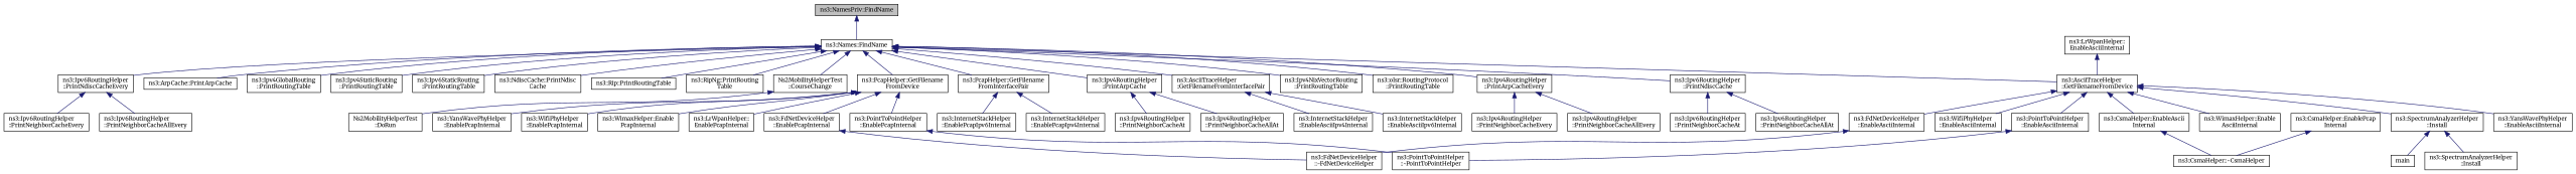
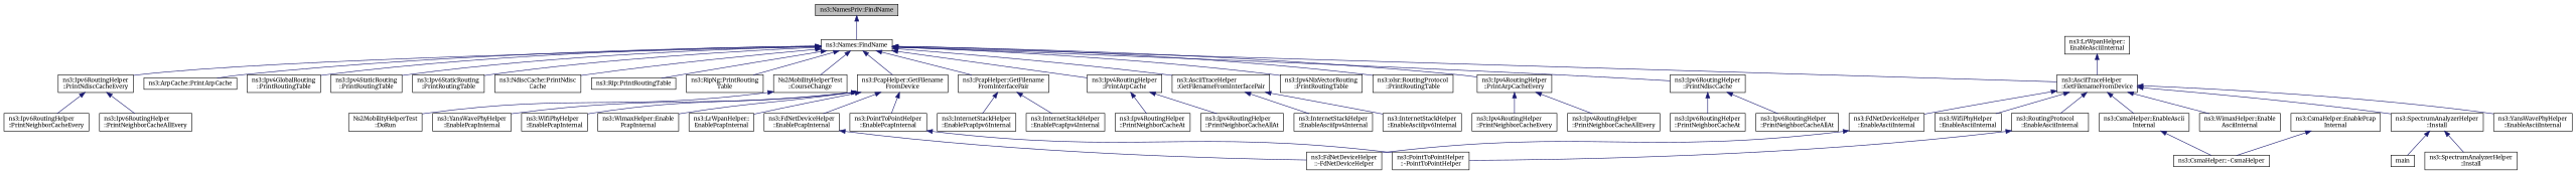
  digraph {
    fontname=Merriweather
    rankdir=TB
    node [color=black fillcolor=white fontname=Merriweather fontsize=10 shape=record style=filled]
    edge [color=midnightblue dir=back fontname=Merriweather fontsize=10 labelfontname=Helvetica labelfontsize=10 style=solid]
    n1 [fillcolor=grey75 fontcolor=black height=0.2 label="ns3::NamesPriv::FindName" width=0.4]
    n2 [height=0.2 label="ns3::Names::FindName" width=0.4]
    n3 [height=0.2 label="ns3::Ipv4RoutingHelper\l::PrintArpCache" width=0.4]
    n4 [height=0.2 label="ns3::Ipv4RoutingHelper\l::PrintArpCacheEvery" width=0.4]
    n5 [height=0.2 label="ns3::Ipv6RoutingHelper\l::PrintNdiscCache" width=0.4]
    n6 [height=0.2 label="ns3::Ipv6RoutingHelper\l::PrintNdiscCacheEvery" width=0.4]
    n7 [height=0.2 label="ns3::ArpCache::PrintArpCache" width=0.4]
    n8 [height=0.2 label="ns3::Ipv4GlobalRouting\l::PrintRoutingTable" width=0.4]
    n9 [height=0.2 label="ns3::Ipv4StaticRouting\l::PrintRoutingTable" width=0.4]
    n10 [height=0.2 label="ns3::Ipv6StaticRouting\l::PrintRoutingTable" width=0.4]
    n11 [height=0.2 label="ns3::NdiscCache::PrintNdisc\lCache" width=0.4]
    n12 [height=0.2 label="ns3::Rip::PrintRoutingTable" width=0.4]
    n13 [height=0.2 label="ns3::RipNg::PrintRouting\lTable" width=0.4]
    n14 [height=0.2 label="Ns2MobilityHelperTest\l::CourseChange" width=0.4]
    n15 [height=0.2 label="ns3::PcapHelper::GetFilename\lFromDevice" width=0.4]
    n16 [height=0.2 label="ns3::PcapHelper::GetFilename\lFromInterfacePair" width=0.4]
    n17 [height=0.2 label="ns3::AsciiTraceHelper\l::GetFilenameFromDevice" width=0.4]
    n18 [height=0.2 label="ns3::AsciiTraceHelper\l::GetFilenameFromInterfacePair" width=0.4]
    n19 [height=0.2 label="ns3::Ipv4NixVectorRouting\l::PrintRoutingTable" width=0.4]
    n20 [height=0.2 label="ns3::olsr::RoutingProtocol\l::PrintRoutingTable" width=0.4]
    n21 [height=0.2 label="ns3::Ipv4RoutingHelper\l::PrintNeighborCacheAllAt" width=0.4]
    n22 [height=0.2 label="ns3::Ipv4RoutingHelper\l::PrintNeighborCacheAt" width=0.4]
    n23 [height=0.2 label="ns3::Ipv4RoutingHelper\l::PrintNeighborCacheAllEvery" width=0.4]
    n24 [height=0.2 label="ns3::Ipv4RoutingHelper\l::PrintNeighborCacheEvery" width=0.4]
    n25 [height=0.2 label="ns3::Ipv6RoutingHelper\l::PrintNeighborCacheAllAt" width=0.4]
    n26 [height=0.2 label="ns3::Ipv6RoutingHelper\l::PrintNeighborCacheAt" width=0.4]
    n27 [height=0.2 label="ns3::Ipv6RoutingHelper\l::PrintNeighborCacheAllEvery" width=0.4]
    n28 [height=0.2 label="ns3::Ipv6RoutingHelper\l::PrintNeighborCacheEvery" width=0.4]
    n29 [height=0.2 label="Ns2MobilityHelperTest\l::DoRun" width=0.4]
    n30 [height=0.2 label="ns3::FdNetDeviceHelper\l::EnablePcapInternal" width=0.4]
    n31 [height=0.2 label="ns3::LrWpanHelper::\lEnablePcapInternal" width=0.4]
    n32 [height=0.2 label="ns3::PointToPointHelper\l::EnablePcapInternal" width=0.4]
    n33 [height=0.2 label="ns3::YansWavePhyHelper\l::EnablePcapInternal" width=0.4]
    n34 [height=0.2 label="ns3::WifiPhyHelper\l::EnablePcapInternal" width=0.4]
    n35 [height=0.2 label="ns3::WimaxHelper::Enable\lPcapInternal" width=0.4]
    n36 [height=0.2 label="ns3::InternetStackHelper\l::EnablePcapIpv4Internal" width=0.4]
    n37 [height=0.2 label="ns3::InternetStackHelper\l::EnablePcapIpv6Internal" width=0.4]
    n38 [height=0.2 label="ns3::CsmaHelper::EnableAscii\lInternal" width=0.4]
    n39 [height=0.2 label="ns3::FdNetDeviceHelper\l::EnableAsciiInternal" width=0.4]
-   n40 [height=0.2 label="ns3::PointToPointHelper\l::EnableAsciiInternal" width=0.4]
+   n40 [height=0.2 label="ns3::RoutingProtocol\l::EnableAsciiInternal" width=0.4]
    n41 [height=0.2 label="ns3::SpectrumAnalyzerHelper\l::Install" width=0.4]
    n42 [height=0.2 label="ns3::YansWavePhyHelper\l::EnableAsciiInternal" width=0.4]
    n43 [height=0.2 label="ns3::WifiPhyHelper\l::EnableAsciiInternal" width=0.4]
    n44 [height=0.2 label="ns3::WimaxHelper::Enable\lAsciiInternal" width=0.4]
    n45 [height=0.2 label="ns3::InternetStackHelper\l::EnableAsciiIpv4Internal" width=0.4]
    n46 [height=0.2 label="ns3::InternetStackHelper\l::EnableAsciiIpv6Internal" width=0.4]
    n47 [height=0.2 label="ns3::CsmaHelper::EnablePcap\lInternal" width=0.4]
    n48 [height=0.2 label="ns3::CsmaHelper::~CsmaHelper" width=0.4]
    n49 [height=0.2 label="ns3::FdNetDeviceHelper\l::~FdNetDeviceHelper" width=0.4]
    n50 [height=0.2 label="ns3::PointToPointHelper\l::~PointToPointHelper" width=0.4]
    n51 [height=0.2 label="ns3::LrWpanHelper::\lEnableAsciiInternal" width=0.4]
    n52 [height=0.2 label=main width=0.4]
    n53 [height=0.2 label="ns3::SpectrumAnalyzerHelper\l::Install" width=0.4]
    n1 -> n2
    n2 -> n3
    n2 -> n4
    n2 -> n5
    n2 -> n6
    n2 -> n7
    n2 -> n8
    n2 -> n9
    n2 -> n10
    n2 -> n11
    n2 -> n12
    n2 -> n13
    n2 -> n14
    n2 -> n15
    n2 -> n16
    n2 -> n17
    n2 -> n18
    n2 -> n19
    n2 -> n20
    n3 -> n21
    n3 -> n22
    n4 -> n23
    n4 -> n24
    n5 -> n25
    n5 -> n26
    n6 -> n27
    n6 -> n28
    n14 -> n29
    n15 -> n30
    n15 -> n31
    n15 -> n32
    n15 -> n33
    n15 -> n34
    n15 -> n35
    n16 -> n36
    n16 -> n37
    n17 -> n38
    n17 -> n39
    n17 -> n40
    n17 -> n41
    n17 -> n42
    n17 -> n43
    n17 -> n44
    n18 -> n45
    n18 -> n46
    n30 -> n49
    n32 -> n50
    n38 -> n48
    n39 -> n49
    n40 -> n50
    n41 -> n52
    n41 -> n53
    n47 -> n48
    n51 -> n17
  }
